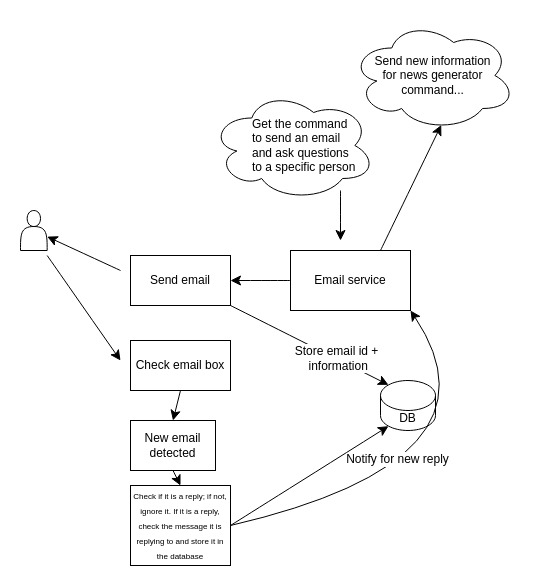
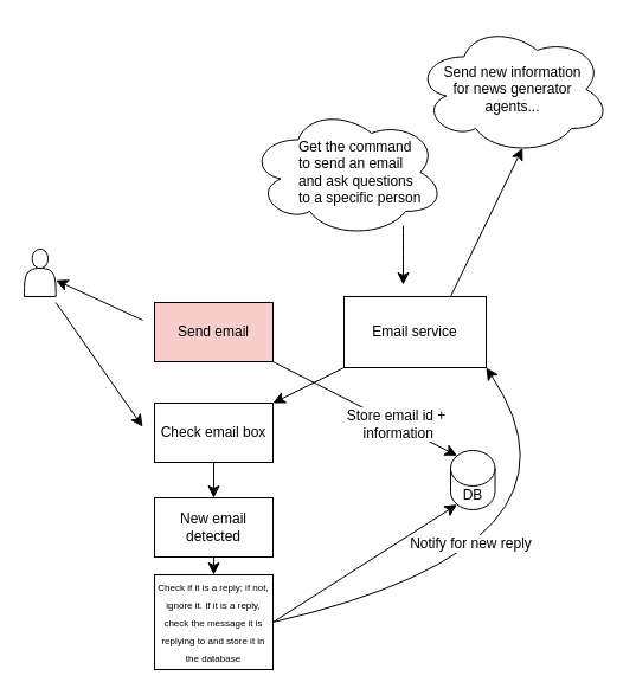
  <mxCell id="0" />
  <mxCell id="1" parent="0" />
- <mxCell id="2" value="Send email" style="rounded=0;whiteSpace=wrap;html=1;" parent="1" vertex="1"><mxGeometry x="130" y="255" width="100" height="50" as="geometry" /></mxCell>
+ <mxCell id="2" value="Send email" style="rounded=0;whiteSpace=wrap;html=1;fillColor=#f8cecc;" parent="1" vertex="1"><mxGeometry x="130" y="255" width="100" height="50" as="geometry" /></mxCell>
  <mxCell id="3" value="" style="endArrow=classic;html=1;rounded=0;fontSize=12;startSize=8;endSize=8;curved=1;" parent="1" edge="1"><mxGeometry width="50" height="50" relative="1" as="geometry"><mxPoint x="340" as="sourcePoint" y="190" /><mxPoint x="340" y="240" as="targetPoint" /></mxGeometry></mxCell>
  <mxCell id="4" value="" style="ellipse;shape=cloud;whiteSpace=wrap;html=1;" parent="1" vertex="1"><mxGeometry x="210" y="90" width="165" height="110" as="geometry" /></mxCell>
  <mxCell id="5" value="&lt;span class=&quot;_fadeIn_m1hgl_8&quot;&gt;Get &lt;/span&gt;&lt;span class=&quot;_fadeIn_m1hgl_8&quot;&gt;the &lt;/span&gt;&lt;span class=&quot;_fadeIn_m1hgl_8&quot;&gt;command &lt;/span&gt;&lt;span class=&quot;_fadeIn_m1hgl_8&quot;&gt;to &lt;/span&gt;&lt;span class=&quot;_fadeIn_m1hgl_8&quot;&gt;send &lt;/span&gt;&lt;span class=&quot;_fadeIn_m1hgl_8&quot;&gt;an &lt;/span&gt;&lt;span class=&quot;_fadeIn_m1hgl_8&quot;&gt;email &lt;/span&gt;&lt;span class=&quot;_fadeIn_m1hgl_8&quot;&gt;and &lt;/span&gt;&lt;span class=&quot;_fadeIn_m1hgl_8&quot;&gt;ask &lt;/span&gt;&lt;span class=&quot;_fadeIn_m1hgl_8&quot;&gt;questions &lt;/span&gt;&lt;span class=&quot;_fadeIn_m1hgl_8&quot;&gt;to &lt;/span&gt;&lt;span class=&quot;_fadeIn_m1hgl_8&quot;&gt;a &lt;/span&gt;&lt;span class=&quot;_fadeIn_m1hgl_8&quot;&gt;specific &lt;/span&gt;&lt;span class=&quot;_fadeIn_m1hgl_8&quot;&gt;person&lt;/span&gt;" style="text;html=1;align=left;verticalAlign=middle;whiteSpace=wrap;rounded=0;" parent="1" vertex="1"><mxGeometry x="250" y="115" width="110" height="60" as="geometry" /></mxCell>
  <mxCell id="6" value="" style="endArrow=classic;html=1;rounded=0;fontSize=12;startSize=8;endSize=8;curved=1;" parent="1" target="7" edge="1"><mxGeometry width="50" height="50" relative="1" as="geometry"><mxPoint x="120" y="270" as="sourcePoint" /><mxPoint x="50" y="250" as="targetPoint" /></mxGeometry></mxCell>
  <mxCell id="7" value="" style="shape=actor;whiteSpace=wrap;html=1;" parent="1" vertex="1"><mxGeometry x="20" y="210" width="26.67" height="40" as="geometry" /></mxCell>
- <mxCell id="9" style="edgeStyle=none;curved=1;rounded=0;orthogonalLoop=1;jettySize=auto;html=1;exitX=0;exitY=0.5;exitDx=0;exitDy=0;entryX=1;entryY=0.5;entryDx=0;entryDy=0;fontSize=12;startSize=8;endSize=8;" parent="1" source="10" target="2" edge="1"><mxGeometry relative="1" as="geometry" /></mxCell>
+ <mxCell id="8" style="edgeStyle=none;curved=1;rounded=0;orthogonalLoop=1;jettySize=auto;html=1;exitX=0;exitY=1;exitDx=0;exitDy=0;entryX=1;entryY=0;entryDx=0;entryDy=0;fontSize=12;startSize=8;endSize=8;" parent="1" source="10" target="12" edge="1"><mxGeometry relative="1" as="geometry" /></mxCell>
  <mxCell id="10" value="Email service" style="rounded=0;whiteSpace=wrap;html=1;" parent="1" vertex="1"><mxGeometry x="290" y="250" width="120" height="60" as="geometry" /></mxCell>
  <mxCell id="11" style="edgeStyle=none;curved=1;rounded=0;orthogonalLoop=1;jettySize=auto;html=1;exitX=0.5;exitY=1;exitDx=0;exitDy=0;entryX=0.5;entryY=0;entryDx=0;entryDy=0;fontSize=12;startSize=8;endSize=8;" parent="1" source="12" target="20" edge="1"><mxGeometry relative="1" as="geometry" /></mxCell>
  <mxCell id="12" value="Check email box" style="rounded=0;whiteSpace=wrap;html=1;" parent="1" vertex="1"><mxGeometry x="130" y="340" width="100" height="50" as="geometry" /></mxCell>
  <mxCell id="13" value="" style="shape=image;html=1;verticalAlign=top;verticalLabelPosition=bottom;labelBackgroundColor=#ffffff;imageAspect=0;aspect=fixed;image=https://cdn2.iconfinder.com/data/icons/boxicons-regular-vol-3/24/bx-refresh-128.png" parent="1" vertex="1"><mxGeometry x="208" y="315" width="30" height="30" as="geometry" /></mxCell>
  <mxCell id="14" value="" style="endArrow=classic;html=1;rounded=0;fontSize=12;startSize=8;endSize=8;curved=1;" parent="1" edge="1"><mxGeometry width="50" height="50" relative="1" as="geometry"><mxPoint x="46.67" y="255" as="sourcePoint" /><mxPoint x="120" y="360" as="targetPoint" /></mxGeometry></mxCell>
  <mxCell id="15" style="edgeStyle=none;curved=1;rounded=0;orthogonalLoop=1;jettySize=auto;html=1;exitX=0.25;exitY=1;exitDx=0;exitDy=0;fontSize=12;startSize=8;endSize=8;" parent="1" source="2" target="2" edge="1"><mxGeometry relative="1" as="geometry" /></mxCell>
- <mxCell id="16" value="DB" style="shape=cylinder3;whiteSpace=wrap;html=1;boundedLbl=1;backgroundOutline=1;size=15;" parent="1" vertex="1"><mxGeometry x="380" y="380" width="55" height="50" as="geometry" /></mxCell>
+ <mxCell id="16" value="DB" style="shape=cylinder3;whiteSpace=wrap;html=1;boundedLbl=1;backgroundOutline=1;size=15;" parent="1" vertex="1"><mxGeometry x="380" y="380" width="37.5" height="50" as="geometry" /></mxCell>
  <mxCell id="17" style="edgeStyle=none;curved=1;rounded=0;orthogonalLoop=1;jettySize=auto;html=1;exitX=1;exitY=1;exitDx=0;exitDy=0;entryX=0.145;entryY=0;entryDx=0;entryDy=4.35;entryPerimeter=0;fontSize=12;startSize=8;endSize=8;" parent="1" source="2" target="16" edge="1"><mxGeometry relative="1" as="geometry" /></mxCell>
  <mxCell id="18" value="Store email id +&lt;div&gt;&amp;nbsp;information&lt;/div&gt;" style="edgeLabel;html=1;align=center;verticalAlign=middle;resizable=0;points=[];fontSize=12;" parent="17" vertex="1" connectable="0"><mxGeometry x="0.33" relative="1" as="geometry"><mxPoint as="offset" /></mxGeometry></mxCell>
  <mxCell id="19" style="edgeStyle=none;curved=1;rounded=0;orthogonalLoop=1;jettySize=auto;html=1;exitX=0.5;exitY=1;exitDx=0;exitDy=0;entryX=0.5;entryY=0;entryDx=0;entryDy=0;fontSize=12;startSize=8;endSize=8;" parent="1" source="20" target="23" edge="1"><mxGeometry relative="1" as="geometry" /></mxCell>
- <mxCell id="20" value="New email detected" style="rounded=0;whiteSpace=wrap;html=1;" parent="1" vertex="1"><mxGeometry x="130" y="420" width="85" height="50" as="geometry" /></mxCell>
+ <mxCell id="20" value="New email detected" style="rounded=0;whiteSpace=wrap;html=1;" parent="1" vertex="1"><mxGeometry x="130" y="420" width="100" height="50" as="geometry" /></mxCell>
  <mxCell id="21" style="edgeStyle=none;curved=1;rounded=0;orthogonalLoop=1;jettySize=auto;html=1;exitX=1;exitY=0.5;exitDx=0;exitDy=0;entryX=1;entryY=1;entryDx=0;entryDy=0;fontSize=12;startSize=8;endSize=8;" parent="1" source="23" target="10" edge="1"><mxGeometry relative="1" as="geometry"><Array as="points"><mxPoint x="510" y="460" /></Array></mxGeometry></mxCell>
  <mxCell id="22" value="Notify for new reply" style="edgeLabel;html=1;align=center;verticalAlign=middle;resizable=0;points=[];fontSize=12;" parent="21" vertex="1" connectable="0"><mxGeometry x="-0.245" y="27" relative="1" as="geometry"><mxPoint as="offset" /></mxGeometry></mxCell>
  <mxCell id="23" value="&lt;span style=&quot;line-height: 100%;&quot;&gt;&lt;font style=&quot;font-size: 8px;&quot;&gt;Check if it is a reply; if not, ignore it. If it is a reply, check the message it is replying to and store it in the database&lt;/font&gt;&lt;/span&gt;" style="rounded=0;whiteSpace=wrap;html=1;align=center;" parent="1" vertex="1"><mxGeometry x="130" y="485" width="100" height="80" as="geometry" /></mxCell>
  <mxCell id="24" style="edgeStyle=none;curved=1;rounded=0;orthogonalLoop=1;jettySize=auto;html=1;exitX=1;exitY=0.5;exitDx=0;exitDy=0;entryX=0.145;entryY=1;entryDx=0;entryDy=-4.35;entryPerimeter=0;fontSize=12;startSize=8;endSize=8;" parent="1" source="23" target="16" edge="1"><mxGeometry relative="1" as="geometry" /></mxCell>
- <mxCell id="25" value="Send new information&lt;div&gt;for news generator&lt;/div&gt;&lt;div&gt;command...&lt;/div&gt;" style="ellipse;shape=cloud;whiteSpace=wrap;html=1;" parent="1" vertex="1"><mxGeometry x="350" y="20" width="165" height="110" as="geometry" /></mxCell>
+ <mxCell id="25" value="Send new information&lt;div&gt;for news generator&lt;/div&gt;&lt;div&gt;agents...&lt;/div&gt;" style="ellipse;shape=cloud;whiteSpace=wrap;html=1;" parent="1" vertex="1"><mxGeometry x="350" y="20" width="165" height="110" as="geometry" /></mxCell>
  <mxCell id="26" style="edgeStyle=none;curved=1;rounded=0;orthogonalLoop=1;jettySize=auto;html=1;exitX=0.75;exitY=0;exitDx=0;exitDy=0;entryX=0.55;entryY=0.95;entryDx=0;entryDy=0;entryPerimeter=0;fontSize=12;startSize=8;endSize=8;" parent="1" source="10" target="25" edge="1"><mxGeometry relative="1" as="geometry" /></mxCell>
